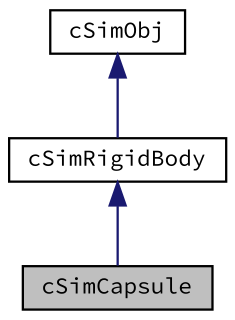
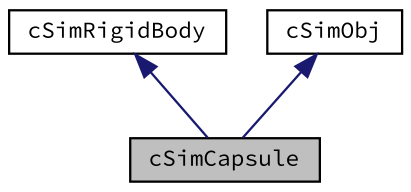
  digraph {
    fontname="Source Code Pro"
    node [color=black fillcolor=white fontname="Source Code Pro" fontsize=10 shape=record style=filled]
    edge [color=midnightblue dir=back fontname="Source Code Pro" fontsize=10 labelfontname=Helvetica labelfontsize=10 style=solid]
    n1 [fillcolor=grey75 fontcolor=black height=0.2 label=cSimCapsule width=0.4]
    n2 [height=0.2 label=cSimRigidBody width=0.4]
    n3 [height=0.2 label=cSimObj width=0.4]
    n2 -> n1
-   n3 -> n2
+   n3 -> n1
  }
